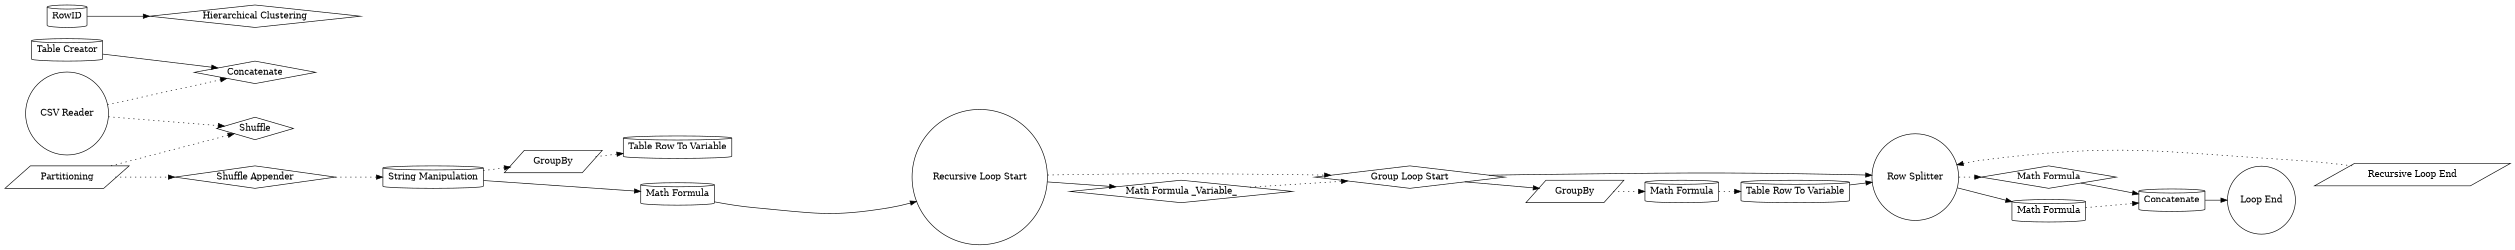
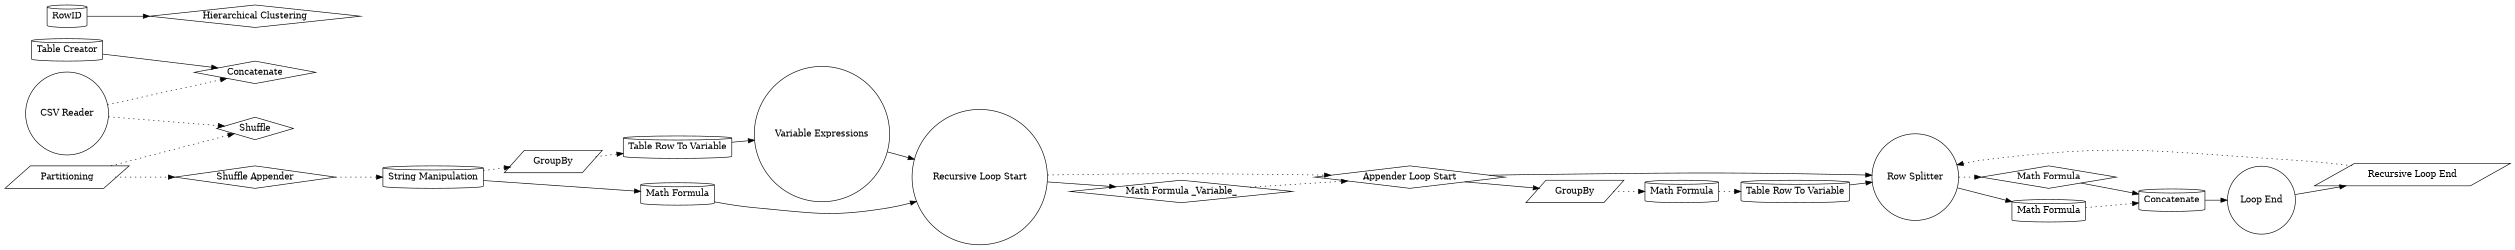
  digraph {
    rankdir=LR
    node [shape=cylinder]
    edge [style=dotted]
    n1 [label="CSV Reader" shape=circle]
    n2 [label=Concatenate shape=diamond]
    n3 [label=Shuffle shape=diamond]
    n4 [label=Concatenate]
    n5 [label="Loop End" shape=circle]
    n6 [label="Recursive Loop End" shape=parallelogram]
    n7 [label="Row Splitter" shape=circle]
    n8 [label="Table Row To Variable"]
+   n9 [label="Variable Expressions" shape=circle]
    n10 [label="Recursive Loop Start" shape=circle]
-   n11 [label="Group Loop Start" shape=diamond]
+   n11 [label="Appender Loop Start" shape=diamond]
    n12 [label="Math Formula _Variable_" shape=diamond]
    n13 [label=GroupBy shape=parallelogram]
    n14 [label="Math Formula"]
    n15 [label="Math Formula" shape=diamond]
    n16 [label="Math Formula"]
    n17 [label="Shuffle Appender" shape=diamond]
    n18 [label="String Manipulation"]
    n19 [label=GroupBy shape=parallelogram]
    n20 [label="Math Formula"]
    n21 [label=RowID]
    n22 [label="Hierarchical Clustering" shape=diamond]
    n23 [label="Table Row To Variable"]
    n24 [label=Partitioning shape=parallelogram]
    n25 [label="Table Creator"]
    n1 -> n2
    n1 -> n3
    n4 -> n5 [style=solid]
+   n5 -> n6 [style=solid]
    n6 -> n7
    n7 -> n15
    n7 -> n16 [style=solid]
+   n8 -> n9 [style=solid]
+   n9 -> n10 [style=solid]
    n10 -> n11
    n10 -> n12 [style=solid]
    n11 -> n7 [style=solid]
    n11 -> n13 [style=solid]
    n12 -> n11
    n13 -> n14
    n14 -> n23
    n15 -> n4 [style=solid]
    n16 -> n4
    n17 -> n18
    n18 -> n19
    n18 -> n20 [style=solid]
    n19 -> n8
    n20 -> n10 [style=solid]
    n21 -> n22 [style=solid]
    n23 -> n7 [style=solid]
    n24 -> n3
    n24 -> n17
    n25 -> n2 [style=solid]
  }
